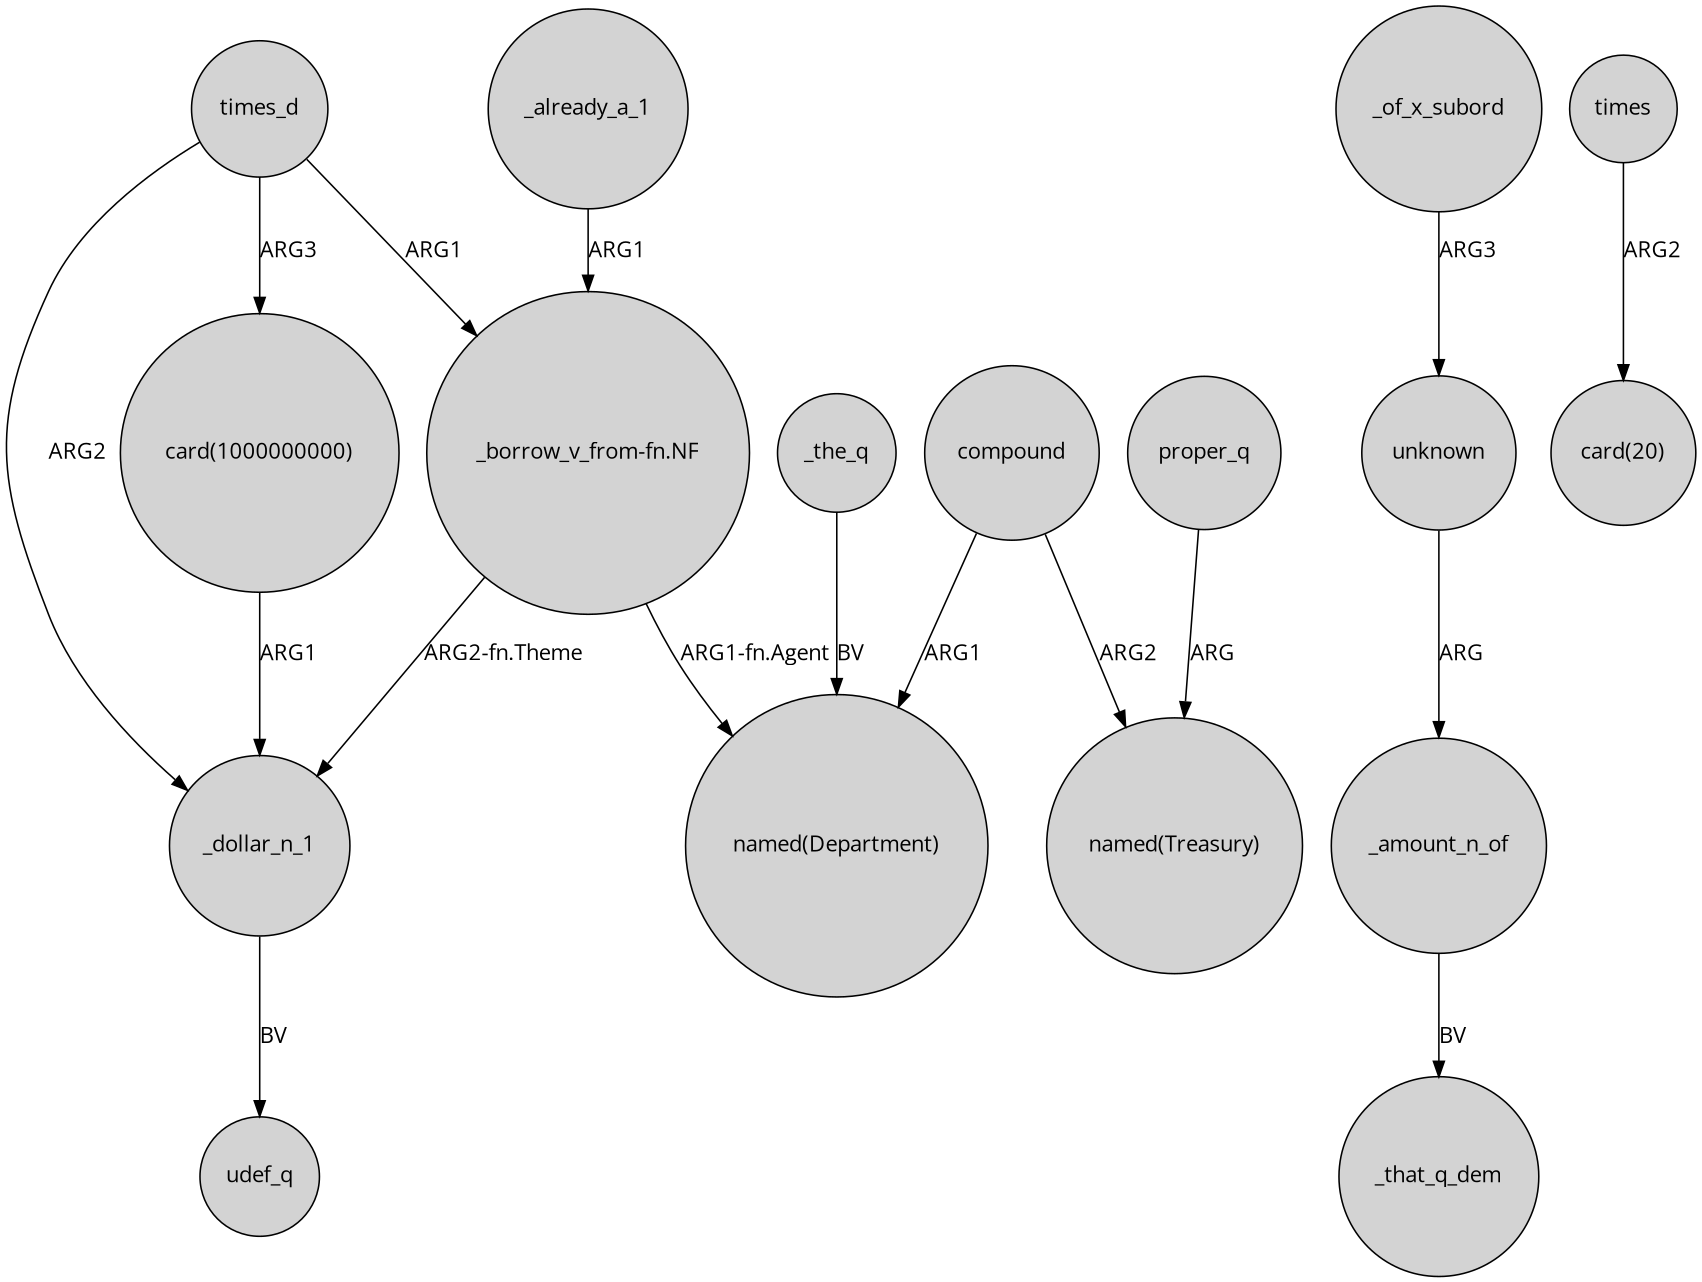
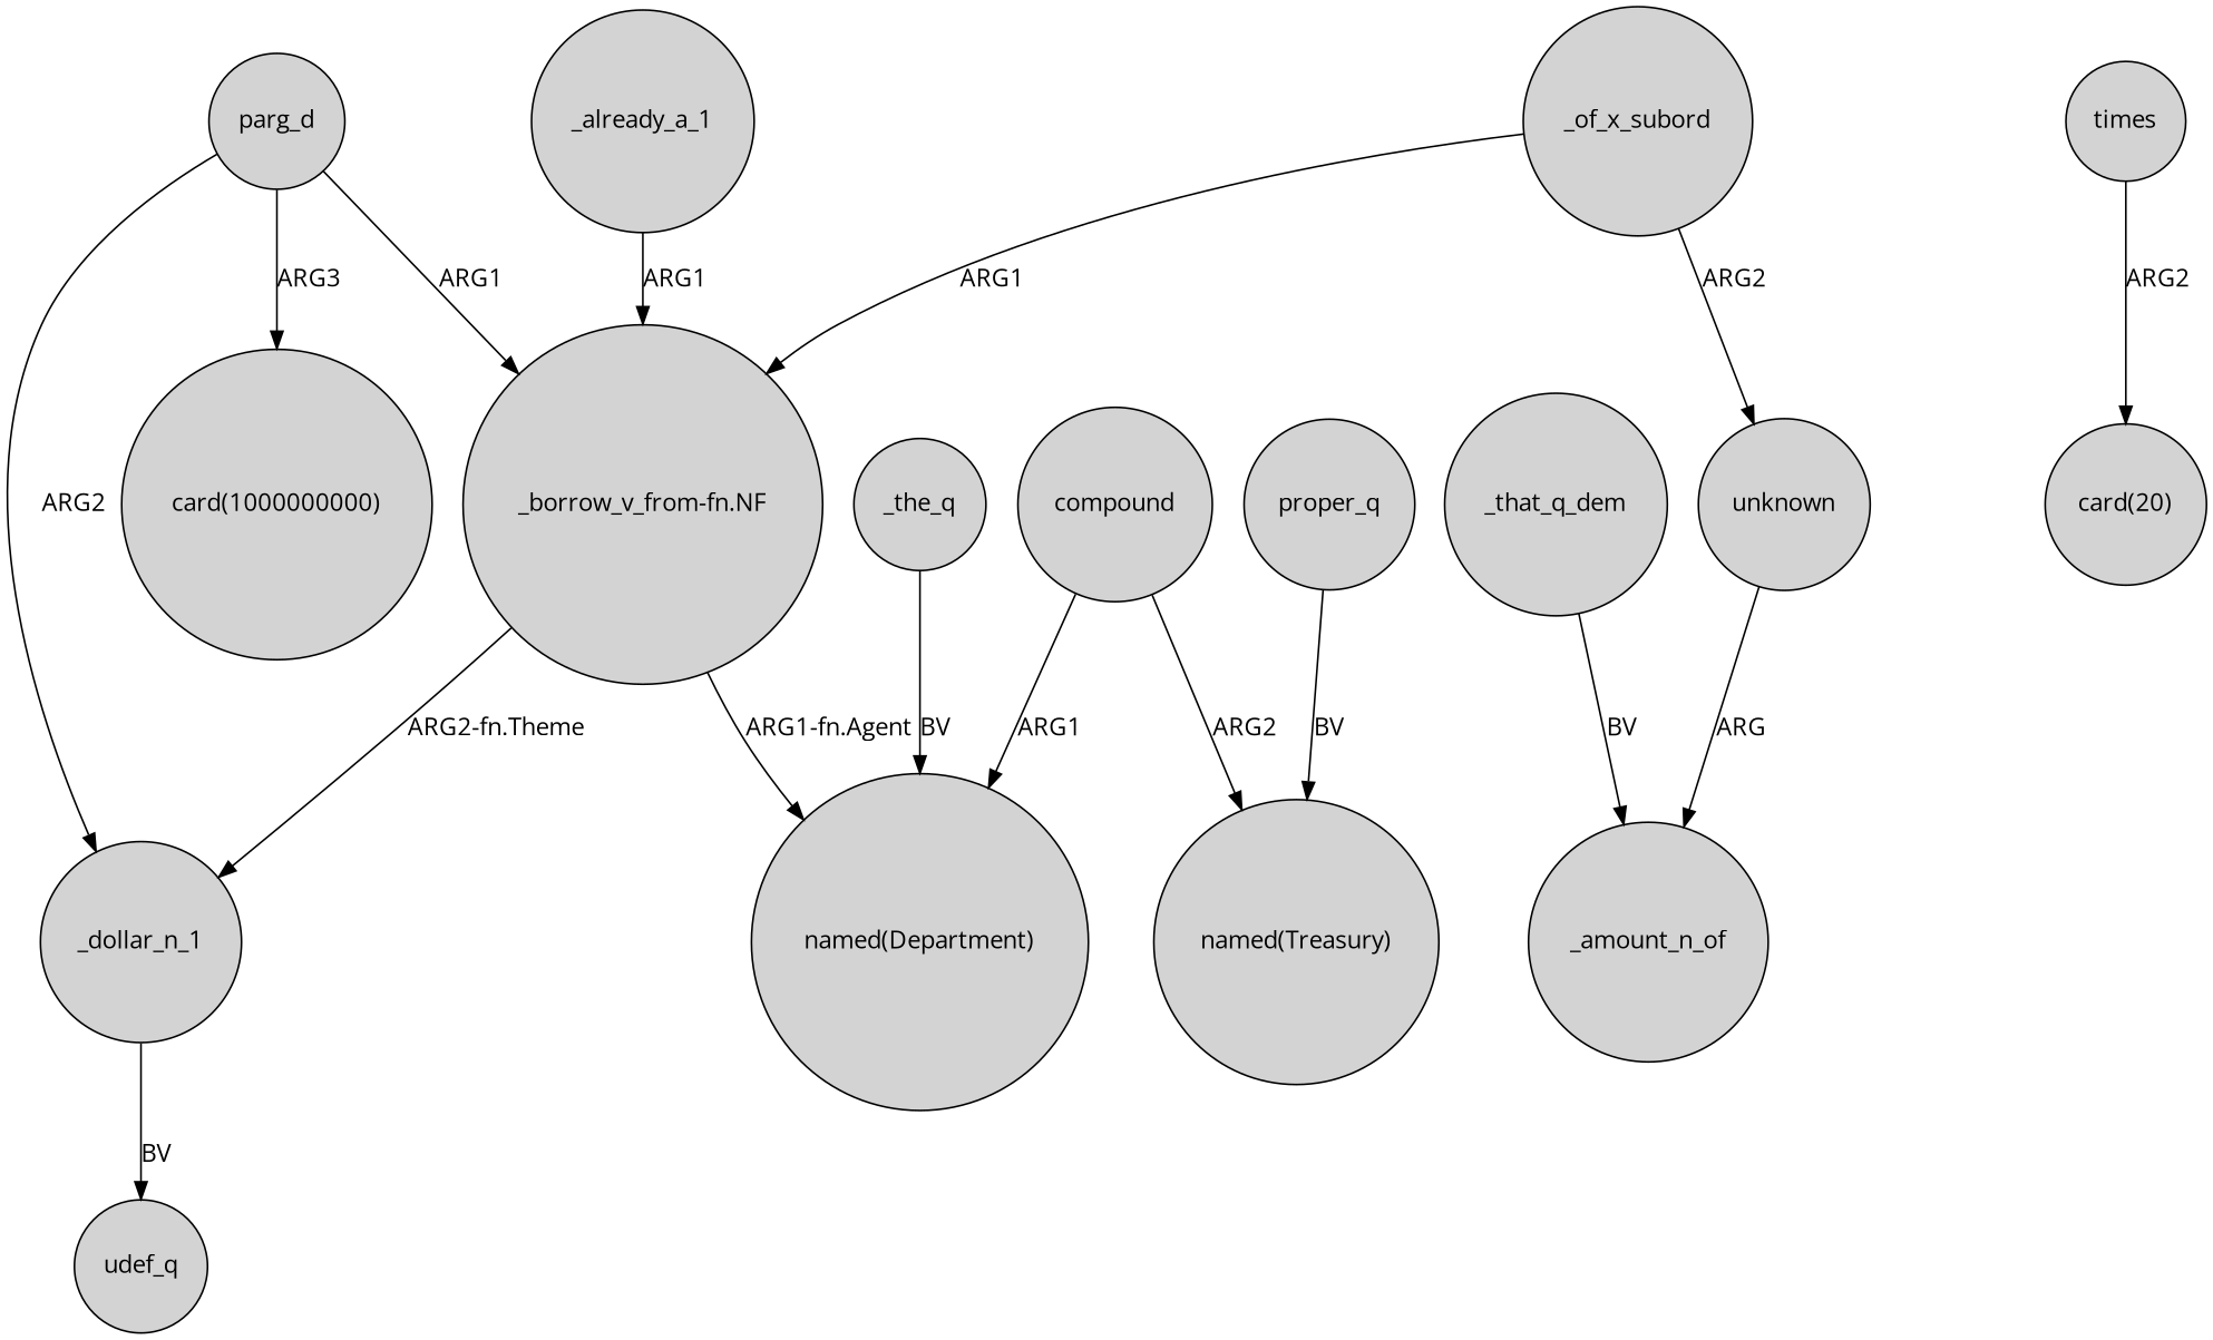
  digraph {
    fontname="Open Sans"
    node [fontname="Open Sans" shape=circle style=filled]
    edge [fontname="Open Sans"]
-   parg_d [label=times_d]
+   parg_d
    "_borrow_v_from-fn.NF"
    _dollar_n_1
    "card(1000000000)"
    "named(Department)"
    udef_q
    compound
    "named(Treasury)"
    _of_x_subord
    unknown
    _amount_n_of
    _already_a_1
    _that_q_dem
    _the_q
    proper_q
    times
    "card(20)"
    parg_d -> "_borrow_v_from-fn.NF" [label=ARG1]
    parg_d -> _dollar_n_1 [label=ARG2]
    parg_d -> "card(1000000000)" [label=ARG3]
    "_borrow_v_from-fn.NF" -> _dollar_n_1 [label="ARG2-fn.Theme"]
    "_borrow_v_from-fn.NF" -> "named(Department)" [label="ARG1-fn.Agent"]
    _dollar_n_1 -> udef_q [label=BV]
-   "card(1000000000)" -> _dollar_n_1 [label=ARG1]
    compound -> "named(Department)" [label=ARG1]
    compound -> "named(Treasury)" [label=ARG2]
-   _of_x_subord -> unknown [label=ARG3]
+   _of_x_subord -> "_borrow_v_from-fn.NF" [label=ARG1]
+   _of_x_subord -> unknown [label=ARG2]
    unknown -> _amount_n_of [label=ARG]
    _already_a_1 -> "_borrow_v_from-fn.NF" [label=ARG1]
-   _amount_n_of -> _that_q_dem [label=BV]
+   _that_q_dem -> _amount_n_of [label=BV]
    _the_q -> "named(Department)" [label=BV]
-   proper_q -> "named(Treasury)" [label=ARG]
+   proper_q -> "named(Treasury)" [label=BV]
    times -> "card(20)" [label=ARG2]
  }
